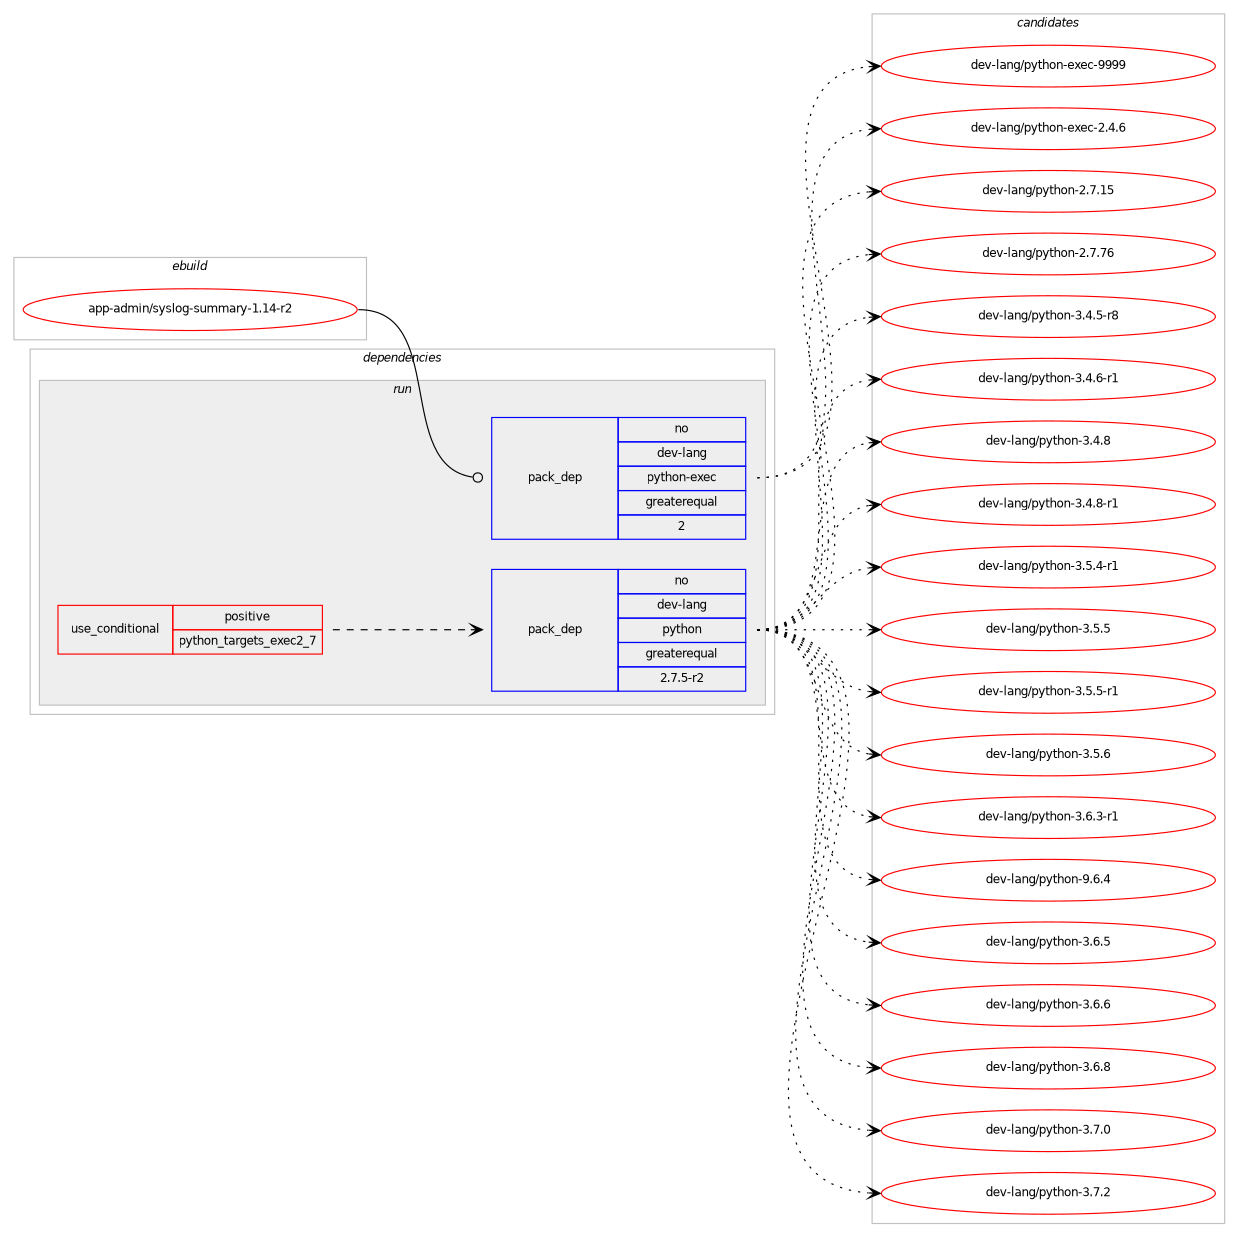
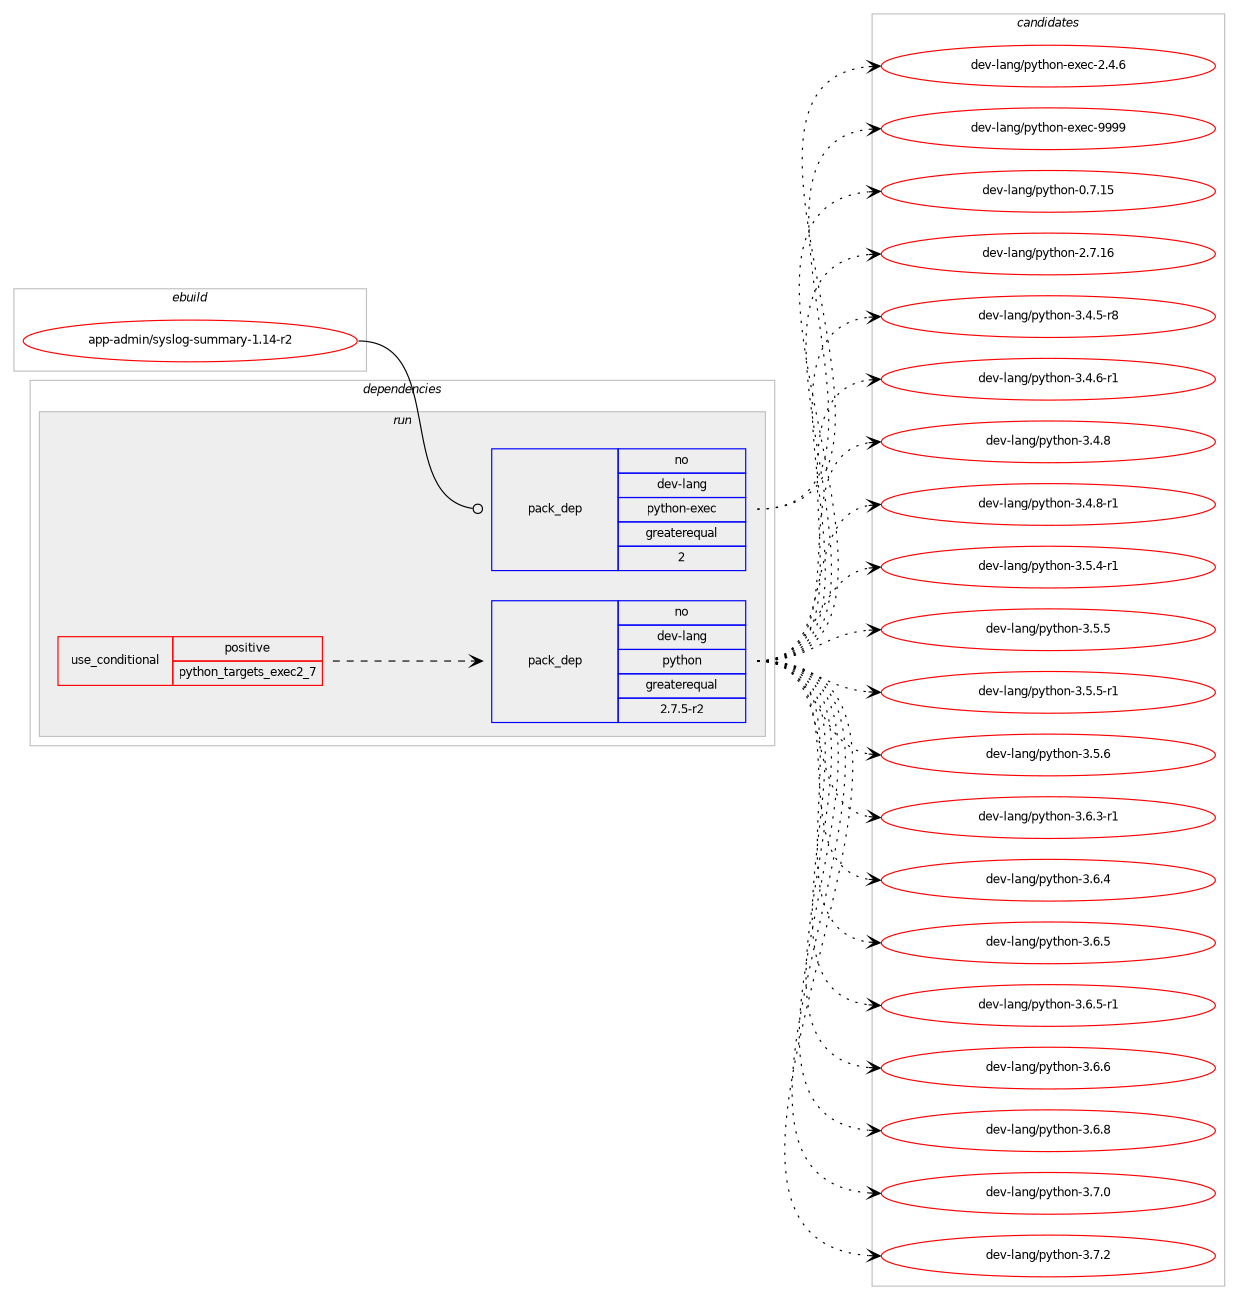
  digraph {
    compound=true
    concentrate=true
    fontname=Helvetica
    fontsize=10
    newrank=true
    rankdir=LR
    ranksep=1.5
    node [color=red fontname=Helvetica fontsize=10]
    edge [arrowhead=vee headport=w style=dotted tailport=e weight=100]
    n1 [label="app-admin/syslog-summary-1.14-r2" width=4]
    n2 [color=blue label=<<TABLE BORDER="0" CELLBORDER="1" CELLSPACING="0" CELLPADDING="4" WIDTH="220"><TR><TD ROWSPAN="6" CELLPADDING="30">pack_dep</TD></TR><TR><TD WIDTH="110">no</TD></TR><TR><TD>dev-lang</TD></TR><TR><TD>python</TD></TR><TR><TD>greaterequal</TD></TR><TR><TD>2.7.5-r2</TD></TR></TABLE>> shape=none]
    n3 [label=<<TABLE BORDER="0" CELLBORDER="1" CELLSPACING="0" CELLPADDING="4"><TR><TD ROWSPAN="3" CELLPADDING="10">use_conditional</TD></TR><TR><TD>positive</TD></TR><TR><TD>python_targets_exec2_7</TD></TR></TABLE>> shape=none]
    n4 [color=blue label=<<TABLE BORDER="0" CELLBORDER="1" CELLSPACING="0" CELLPADDING="4" WIDTH="220"><TR><TD ROWSPAN="6" CELLPADDING="30">pack_dep</TD></TR><TR><TD WIDTH="110">no</TD></TR><TR><TD>dev-lang</TD></TR><TR><TD>python-exec</TD></TR><TR><TD>greaterequal</TD></TR><TR><TD>2</TD></TR></TABLE>> shape=none]
-   n5 [label="dev-lang/python-2.7.15" width=4]
-   n6 [label="dev-lang/python-2.7.76" width=4]
+   n5 [label="dev-lang/python-0.7.15" width=4]
+   n6 [label="dev-lang/python-2.7.16" width=4]
    n7 [label="dev-lang/python-3.4.5-r8" width=4]
    n8 [label="dev-lang/python-3.4.6-r1" width=4]
    n9 [label="dev-lang/python-3.4.8" width=4]
    n10 [label="dev-lang/python-3.4.8-r1" width=4]
    n11 [label="dev-lang/python-3.5.4-r1" width=4]
    n12 [label="dev-lang/python-3.5.5" width=4]
    n13 [label="dev-lang/python-3.5.5-r1" width=4]
    n14 [label="dev-lang/python-3.5.6" width=4]
    n15 [label="dev-lang/python-3.6.3-r1" width=4]
-   n16 [label="dev-lang/python-9.6.4" width=4]
+   n16 [label="dev-lang/python-3.6.4" width=4]
    n17 [label="dev-lang/python-3.6.5" width=4]
+   n18 [label="dev-lang/python-3.6.5-r1" width=4]
    n19 [label="dev-lang/python-3.6.6" width=4]
    n20 [label="dev-lang/python-3.6.8" width=4]
    n21 [label="dev-lang/python-3.7.0" width=4]
    n22 [label="dev-lang/python-3.7.2" width=4]
    n23 [label="dev-lang/python-exec-2.4.6" width=4]
    n24 [label="dev-lang/python-exec-9999" width=4]
    subgraph cluster_1 {
      color=gray
      label=<<i>ebuild</i>>
      rank=same
      n1
    }
    subgraph cluster_2 {
      color=gray
      label=<<i>dependencies</i>>
      subgraph cluster_3 {
        color=gray
        fillcolor="#eeeeee"
        label=<<i>compile</i>>
        style=filled
      }
      subgraph cluster_4 {
        color=gray
        fillcolor="#eeeeee"
        label=<<i>compile and run</i>>
        style=filled
      }
      subgraph cluster_5 {
        color=gray
        fillcolor="#eeeeee"
        label=<<i>run</i>>
        style=filled
        subgraph sub_6 {
          color=gray
          fillcolor="#eeeeee"
          label=<<i>run</i>>
          style=filled
          n3
          subgraph sub_7 {
            color=gray
            fillcolor="#eeeeee"
            label=<<i>run</i>>
            style=filled
            n2
          }
        }
        subgraph sub_8 {
          color=gray
          fillcolor="#eeeeee"
          label=<<i>run</i>>
          style=filled
          n4
        }
      }
    }
    subgraph cluster_9 {
      color=gray
      label=<<i>candidates</i>>
      rank=same
      subgraph sub_10 {
        color=black
        label=<<i>candidates</i>>
        nodesep=1
        rank=same
        n5
        n6
        n7
        n8
        n9
        n10
        n11
        n12
        n13
        n14
        n15
        n16
        n17
+       n18
        n19
        n20
        n21
        n22
      }
      subgraph sub_11 {
        color=black
        label=<<i>candidates</i>>
        nodesep=1
        rank=same
        n23
        n24
      }
    }
    n1 -> n4 [arrowhead=odot style=solid weight=20]
    n2 -> n5
    n2 -> n6
    n2 -> n7
    n2 -> n8
    n2 -> n9
    n2 -> n10
    n2 -> n11
    n2 -> n12
    n2 -> n13
    n2 -> n14
    n2 -> n15
    n2 -> n16
    n2 -> n17
+   n2 -> n18
    n2 -> n19
    n2 -> n20
    n2 -> n21
    n2 -> n22
    n3 -> n2 [style=dashed weight=20]
    n4 -> n23
    n4 -> n24
  }
